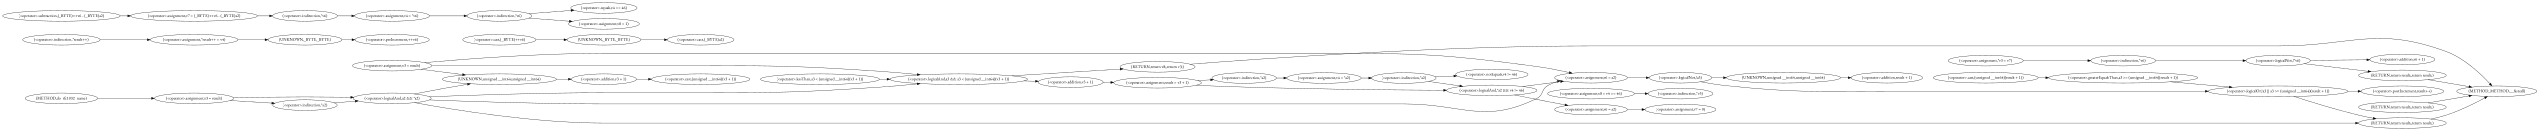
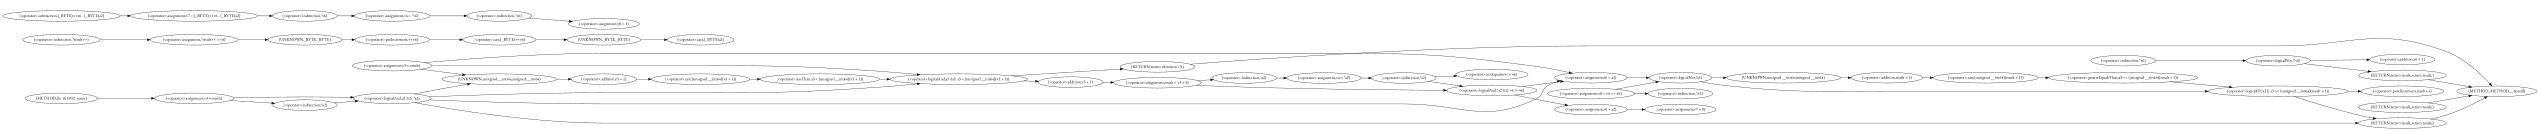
  digraph {
    fontname="EB Garamond"
    rankdir=LR
    node [fontname="EB Garamond"]
    edge [fontname="EB Garamond"]
    n1 [label="(<operator>.assignment,v3 = result)"]
    n2 [label="(<operator>.logicalAnd,a2 && *a2)"]
    n3 [label="(<operator>.indirection,*a2)"]
    n4 [label="(<operator>.logicalAnd,a3 && a3 < (unsigned __int64)(v3 + 1))"]
    n5 [label="(UNKNOWN,unsigned __int64,unsigned __int64)"]
    n6 [label="(<operator>.assignment,v6 = a2)"]
    n7 [label="(RETURN,return result;,return result;)"]
    n8 [label="(RETURN,return v8;,return v3;)"]
    n9 [label="(<operator>.addition,v3 + 1)"]
    n10 [label="(<operator>.addition,v3 + 1)"]
    n11 [label="(<operator>.logicalNot,!a3)"]
    n12 [label="(METHOD_METHOD,__fastcall)"]
    n13 [label="(<operator>.assignment,result = v3 + 1)"]
    n14 [label="(<operator>.lessThan,a3 < (unsigned __int64)(v3 + 1))"]
    n15 [label="(<operator>.cast,(unsigned __int64)(v3 + 1))"]
    n16 [label="(<operator>.indirection,*a2)"]
    n17 [label="(<operator>.logicalAnd,*a2 && v4 != 46)"]
    n18 [label="(<operator>.assignment,v4 = *a2)"]
    n19 [label="(<operator>.indirection,*a2)"]
    n20 [label="(<operator>.notEquals,v4 != 46)"]
    n21 [label="(<operator>.assignment,v6 = a2)"]
    n22 [label="(<operator>.assignment,v7 = 0)"]
    n23 [label="(<operator>.indirection,*v3)"]
-   n24 [label="(<operator>.assignment,*v3 = v7)"]
    n25 [label="(<operator>.indirection,*v6)"]
    n26 [label="(<operator>.logicalNot,!*v6)"]
    n27 [label="(RETURN,return result;,return result;)"]
    n28 [label="(<operator>.addition,v6 + 1)"]
    n29 [label="(RETURN,return result;,return result;)"]
    n30 [label="(<operator>.assignment,v3 = result)"]
    n31 [label="(<operator>.logicalOr,!a3 || a3 >= (unsigned __int64)(result + 1))"]
    n32 [label="(UNKNOWN,unsigned __int64,unsigned __int64)"]
    n33 [label="(<operator>.postIncrement,result++)"]
    n34 [label="(<operator>.addition,result + 1)"]
    n35 [label="(<operator>.greaterEqualsThan,a3 >= (unsigned __int64)(result + 1))"]
    n36 [label="(<operator>.cast,(unsigned __int64)(result + 1))"]
    n37 [label="(<operator>.assignment,*result++ = v4)"]
    n38 [label="(UNKNOWN,_BYTE,_BYTE)"]
    n39 [label="(<operator>.preIncrement,++v6)"]
    n40 [label="(<operator>.indirection,*result++)"]
    n41 [label="(<operator>.assignment,v7 = (_BYTE)++v6 - (_BYTE)a2)"]
    n42 [label="(<operator>.indirection,*v6)"]
    n43 [label="(<operator>.assignment,v4 = *v6)"]
    n44 [label="(<operator>.subtraction,(_BYTE)++v6 - (_BYTE)a2)"]
    n45 [label="(<operator>.cast,(_BYTE)++v6)"]
    n46 [label="(UNKNOWN,_BYTE,_BYTE)"]
    n47 [label="(<operator>.cast,(_BYTE)a2)"]
    n48 [label="(<operator>.indirection,*v6)"]
-   n49 [label="(<operator>.equals,v4 == 46)"]
    n50 [label="(<operator>.assignment,v8 = 1)"]
    n51 [label="(<operator>.assignment,v8 = v4 == 46)"]
    n52 [label="(METHOD,do_rfc1032_name)"]
    n1 -> n2
    n1 -> n3
    n2 -> n4
    n2 -> n5
    n2 -> n6
    n2 -> n7
    n3 -> n2
    n4 -> n8
    n4 -> n9
    n5 -> n10
    n6 -> n11
    n7 -> n12
    n8 -> n12
    n9 -> n13
    n10 -> n15
    n11 -> n31
    n11 -> n32
    n13 -> n16
    n13 -> n17
    n14 -> n4
+   n15 -> n14
    n16 -> n18
    n17 -> n6
    n17 -> n21
    n18 -> n19
    n19 -> n17
    n19 -> n20
    n21 -> n22
-   n24 -> n25
    n25 -> n26
    n26 -> n27
    n26 -> n28
    n27 -> n12
    n29 -> n12
    n30 -> n4
    n30 -> n5
    n30 -> n6
    n31 -> n7
    n31 -> n33
    n32 -> n34
+   n34 -> n36
    n35 -> n31
    n36 -> n35
    n37 -> n38
    n38 -> n39
+   n39 -> n45
    n40 -> n37
    n41 -> n42
    n42 -> n43
    n43 -> n48
    n44 -> n41
    n45 -> n46
    n46 -> n47
-   n48 -> n49
    n48 -> n50
+   n51 -> n11
    n51 -> n23
    n52 -> n1
  }
